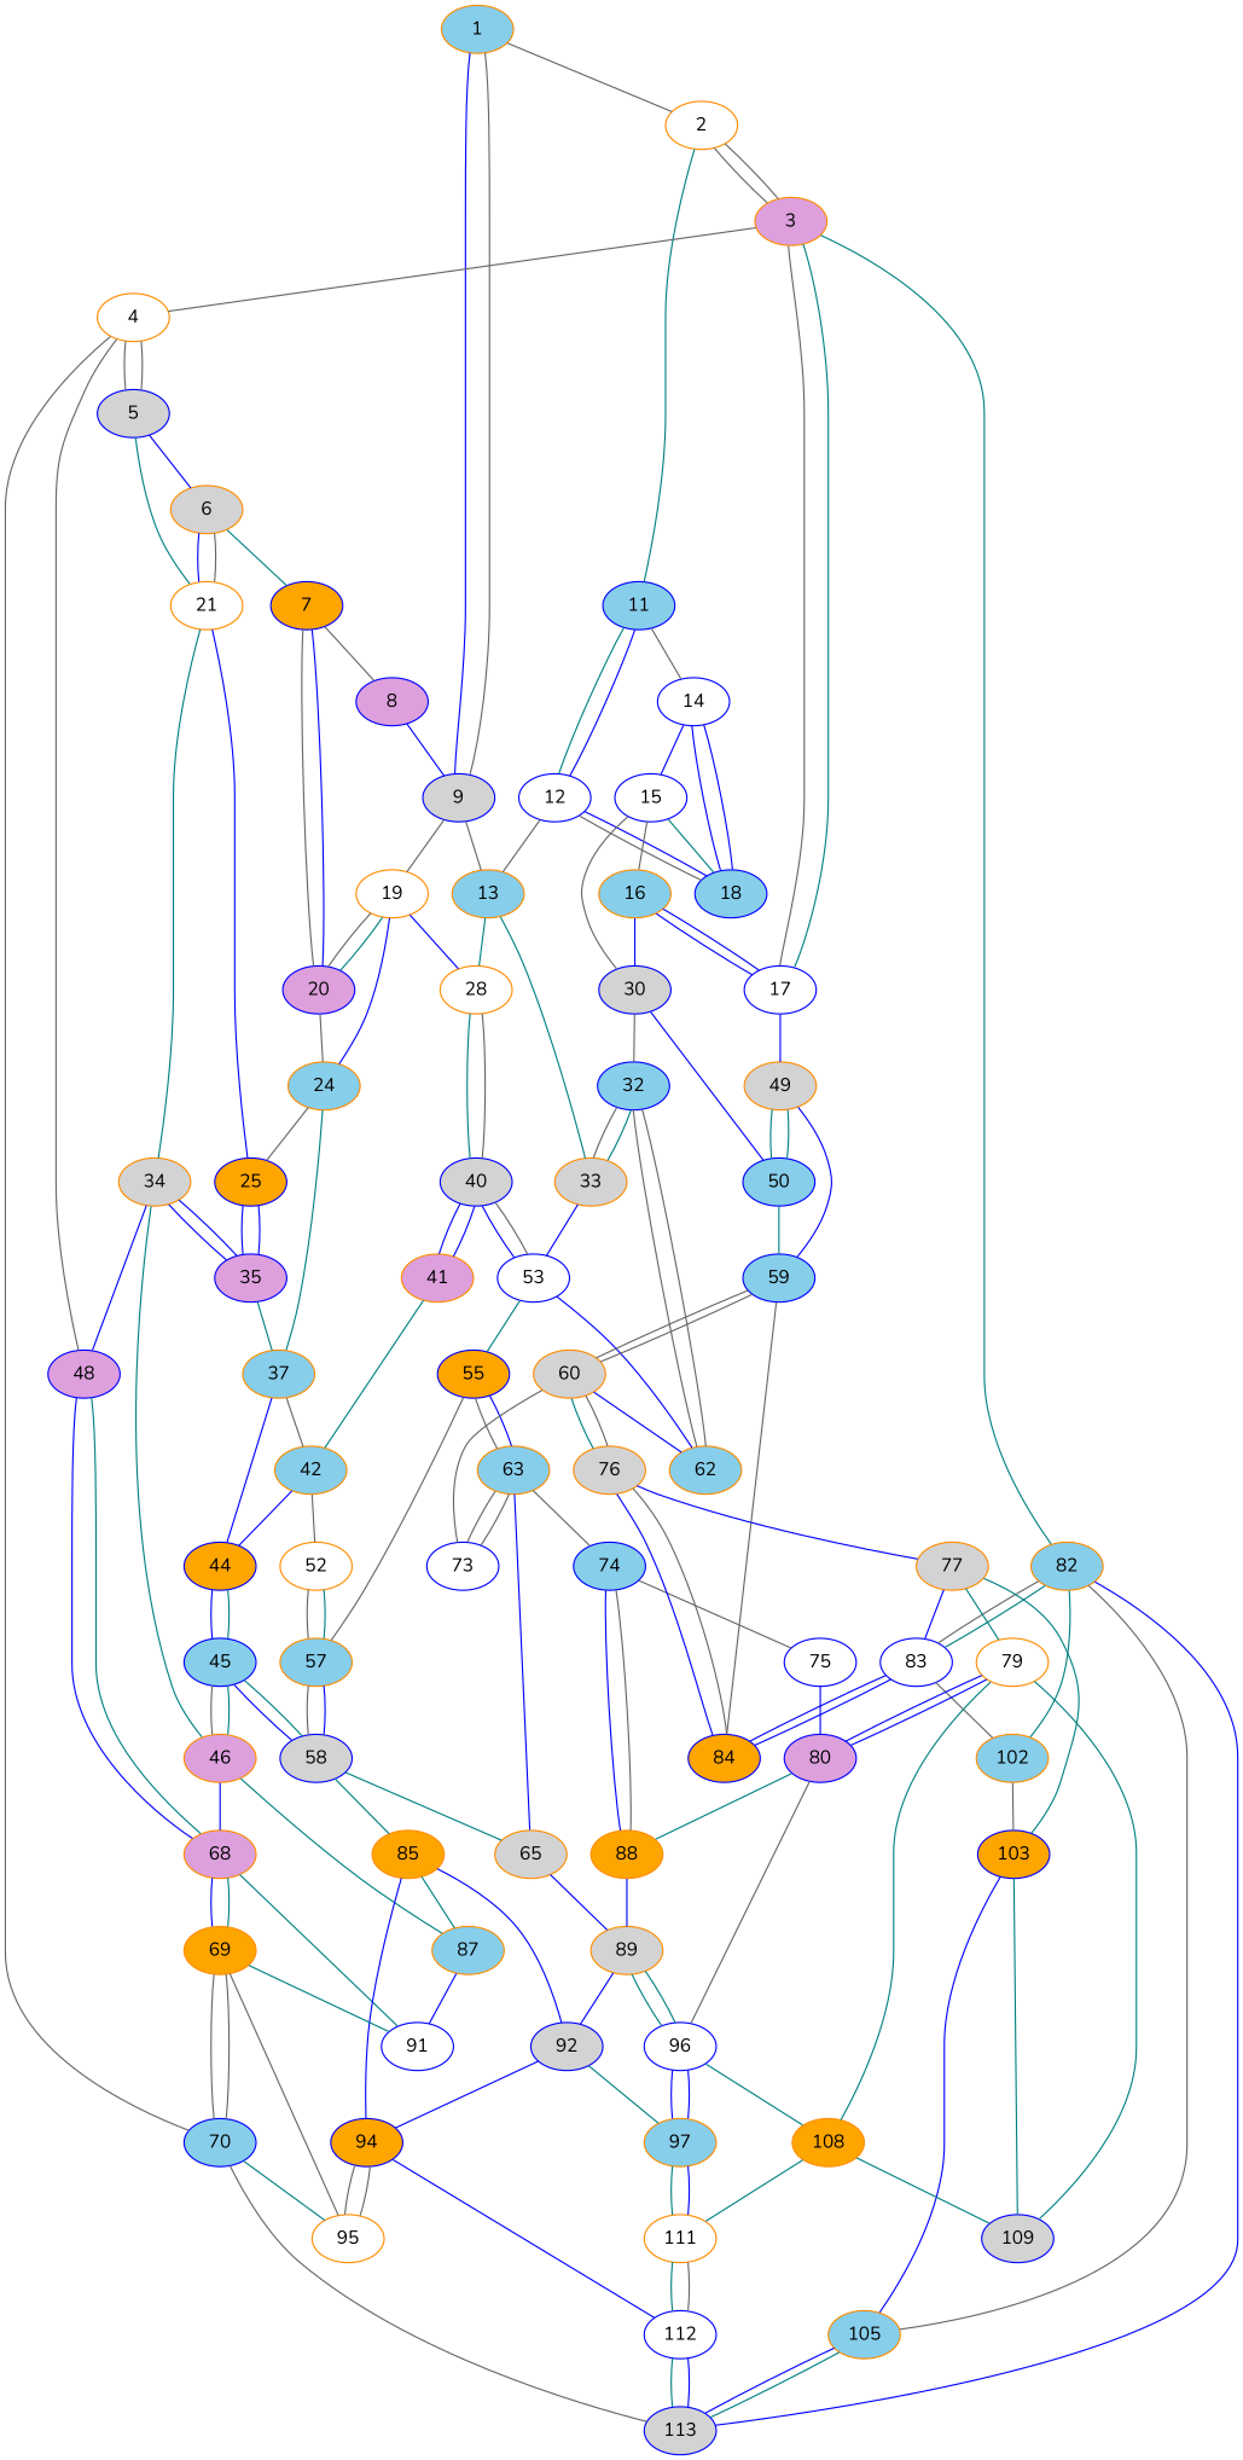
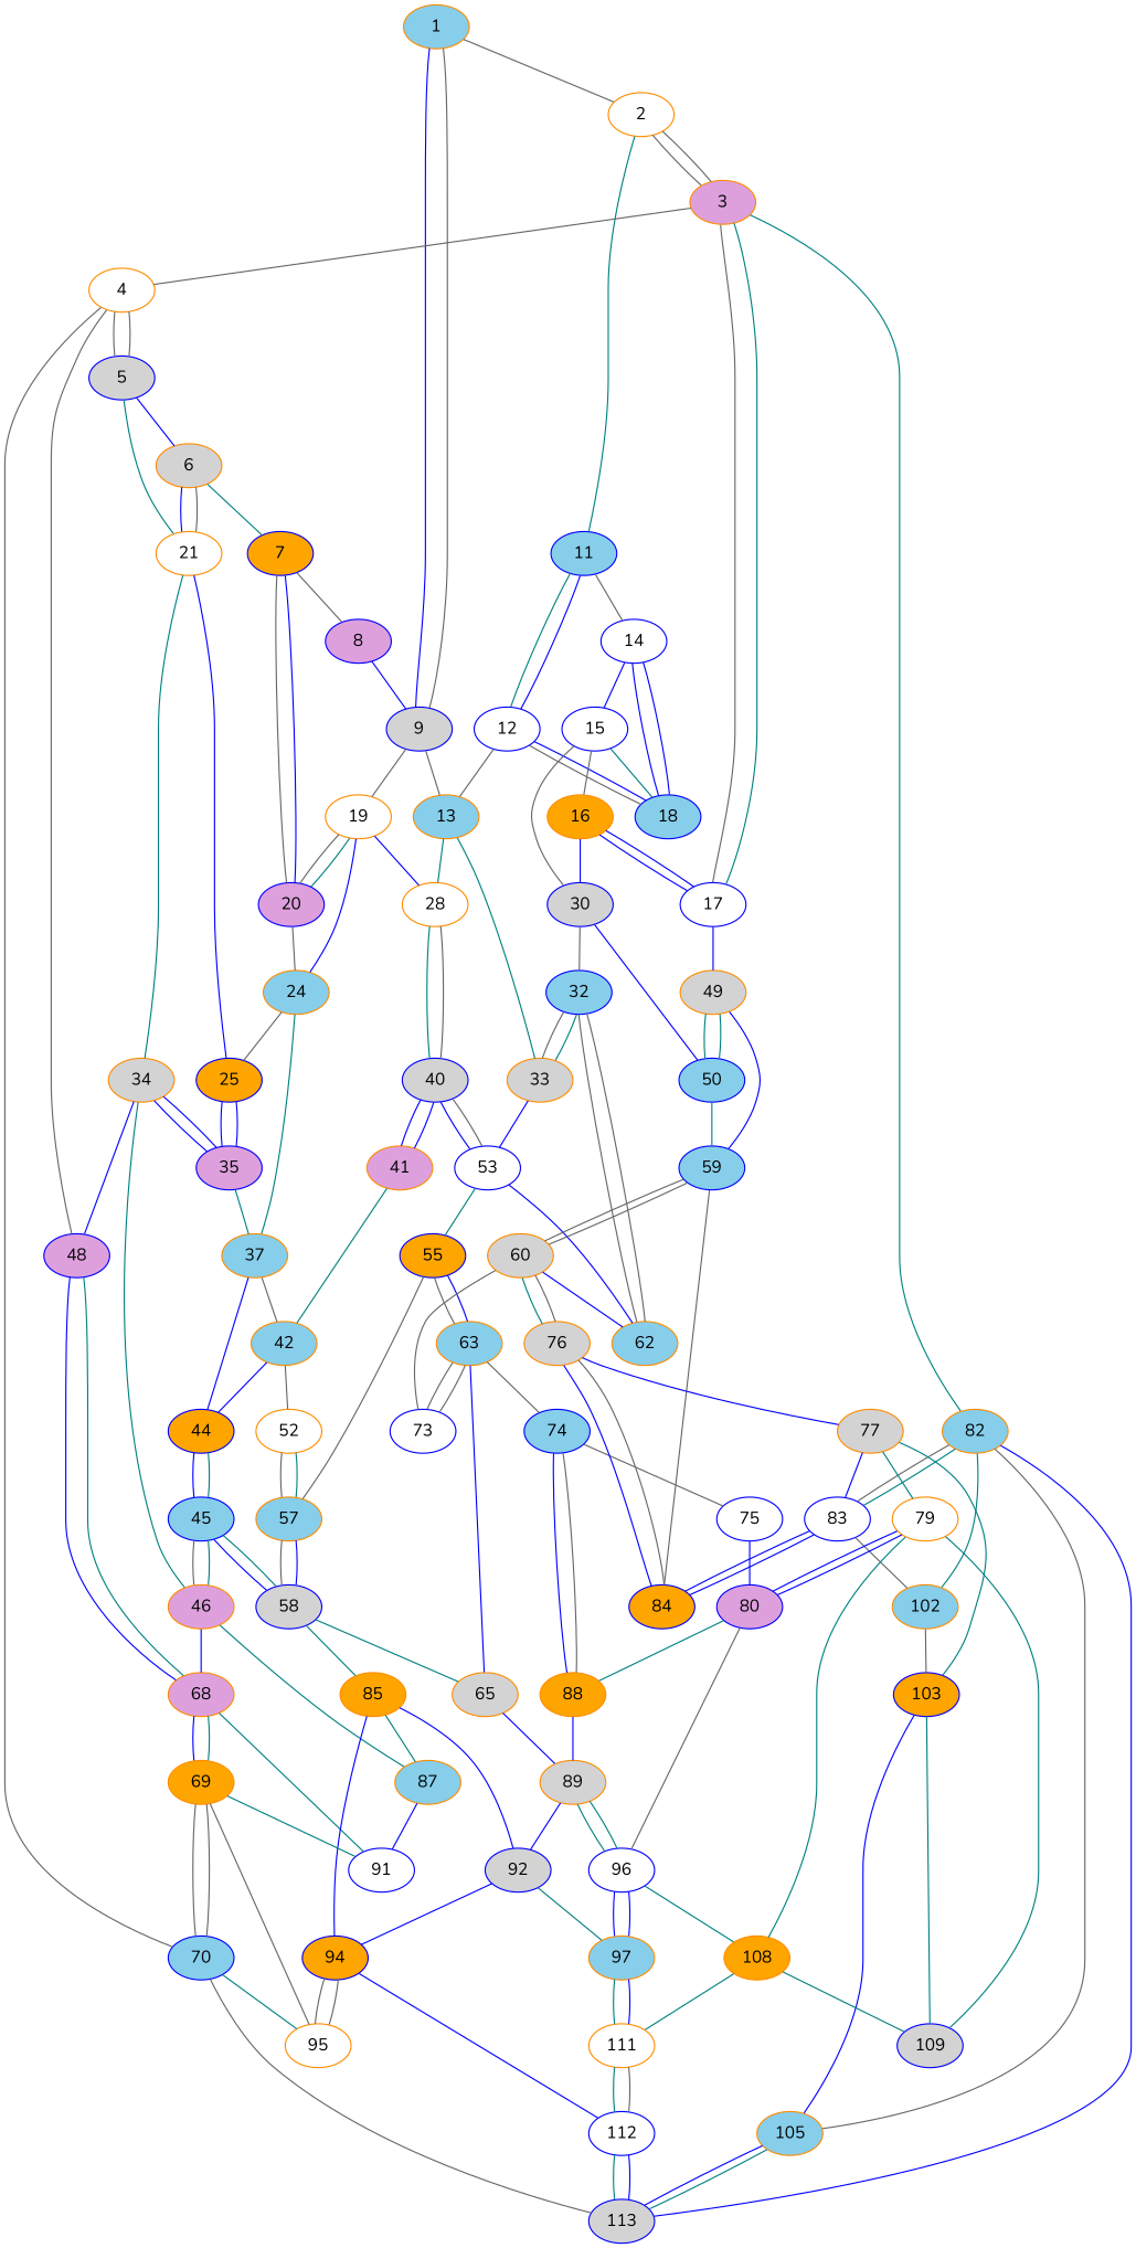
  graph {
    fontname=Nunito
    node [color=darkorange fillcolor=skyblue fontname=Nunito style=filled]
    edge [color=blue fontname=Nunito]
    2 [fillcolor=white]
    1
    9 [color=blue fillcolor=lightgrey super="+10"]
    3 [fillcolor=plum]
    11 [color=blue]
    13 [super="+27"]
    19 [fillcolor=white super="+29"]
    4 [fillcolor=white super="+39"]
    17 [color=blue fillcolor=white]
    82 [super="+104"]
    12 [color=blue fillcolor=white]
    14 [color=blue fillcolor=white]
    5 [color=blue fillcolor=lightgrey super="+23"]
    48 [color=blue fillcolor=plum]
    70 [color=blue super="+115"]
    49 [fillcolor=lightgrey]
    113 [color=blue fillcolor=lightgrey super="+114"]
    83 [color=blue fillcolor=white super="+100"]
    102
    105
    6 [fillcolor=lightgrey]
    21 [fillcolor=white super="+22"]
    68 [fillcolor=plum super="+72"]
    95 [fillcolor=white]
    7 [color=blue fillcolor=orange]
    25 [color=blue fillcolor=orange]
    34 [fillcolor=lightgrey super="+47"]
    8 [color=blue fillcolor=plum]
    20 [color=blue fillcolor=plum]
    24 [super="+36"]
    28 [fillcolor=white]
    33 [fillcolor=lightgrey]
    18 [color=blue]
    15 [color=blue fillcolor=white super="+26"]
    40 [color=blue fillcolor=lightgrey]
    53 [color=blue fillcolor=white super="+54"]
-   16
+   16 [fillcolor=orange]
    30 [color=blue fillcolor=lightgrey super="+31"]
    32 [color=blue]
    50 [color=blue]
    59 [color=blue super="+67"]
    37 [super="+38"]
    35 [color=blue fillcolor=plum]
    46 [fillcolor=plum super="+71"]
    42 [super="+43"]
    44 [color=blue fillcolor=orange]
    41 [fillcolor=plum]
    62
    55 [color=blue fillcolor=orange super="+56"]
    87
    52 [fillcolor=white]
    45 [color=blue]
    57
    58 [color=blue fillcolor=lightgrey super="+66"]
    65 [fillcolor=lightgrey]
    85 [fillcolor=orange super="+86"]
    69 [fillcolor=orange super="+93"]
    91 [color=blue fillcolor=white]
    60 [fillcolor=lightgrey super="+61"]
    84 [color=blue fillcolor=orange]
    63 [super="+64"]
    73 [color=blue fillcolor=white]
    74 [color=blue]
    89 [fillcolor=lightgrey super="+90"]
    92 [color=blue fillcolor=lightgrey super="+98"]
    94 [color=blue fillcolor=orange super="+101"]
    76 [fillcolor=lightgrey]
    77 [fillcolor=lightgrey super="+78"]
    75 [color=blue fillcolor=white]
    88 [fillcolor=orange]
    96 [color=blue fillcolor=white super="+99"]
    80 [color=blue fillcolor=plum super="+81"]
    79 [fillcolor=white super="+107"]
    103 [color=blue fillcolor=orange super="+106"]
    108 [fillcolor=orange super="+110"]
    109 [color=blue fillcolor=lightgrey]
    111 [fillcolor=white]
    97
    112 [color=blue fillcolor=white]
    2 -- 3 [color=gray40]
    2 -- 3 [color=gray40]
    2 -- 11 [color=teal]
    1 -- 2 [color=gray40]
    1 -- 9
    1 -- 9 [color=gray40]
    9 -- 13 [color=gray40]
    9 -- 19 [color=gray40]
    3 -- 4 [color=gray40]
    3 -- 17 [color=gray40]
    3 -- 17 [color=teal]
    3 -- 82 [color=teal]
    11 -- 12 [color=teal]
    11 -- 12
    11 -- 14 [color=gray40]
    13 -- 28 [color=teal]
    13 -- 33 [color=teal]
    19 -- 20 [color=gray40]
    19 -- 20 [color=teal]
    19 -- 24
    19 -- 28
    4 -- 5 [color=gray40 weight=2]
    4 -- 5 [color=gray40]
    4 -- 48 [color=gray40]
    4 -- 70 [color=gray40]
    17 -- 49
    82 -- 113
    82 -- 83 [color=gray40]
    82 -- 83 [color=teal]
    82 -- 102 [color=teal]
    82 -- 105 [color=gray40]
    12 -- 13 [color=gray40]
    12 -- 18 [color=gray40]
    12 -- 18
    14 -- 18
    14 -- 18
    14 -- 15
    5 -- 6
    5 -- 21 [color=teal]
    48 -- 68
    48 -- 68 [color=teal]
    70 -- 113 [color=gray40 weight=2]
    70 -- 95 [color=teal]
    49 -- 50 [color=teal]
    49 -- 50 [color=teal]
    49 -- 59
    83 -- 102 [color=gray40]
    83 -- 84
    83 -- 84
    102 -- 103 [color=gray40]
    105 -- 113
    105 -- 113 [color=teal]
    6 -- 21
    6 -- 21 [color=gray40]
    6 -- 7 [color=teal]
    21 -- 25
    21 -- 34 [color=teal]
    68 -- 69
    68 -- 69 [color=teal]
    68 -- 91 [color=teal]
    7 -- 8 [color=gray40]
    7 -- 20 [color=gray40]
    7 -- 20
    25 -- 35
    25 -- 35
    34 -- 48
    34 -- 35
    34 -- 35
    34 -- 46 [color=teal]
    8 -- 9
    20 -- 24 [color=gray40]
    24 -- 25 [color=gray40]
    24 -- 37 [color=teal]
    28 -- 40 [color=teal]
    28 -- 40 [color=gray40]
    33 -- 53
    15 -- 18 [color=teal]
    15 -- 16 [color=gray40]
    15 -- 30 [color=gray40]
    40 -- 53
    40 -- 53 [color=gray40]
    40 -- 41
    40 -- 41
    53 -- 62
    53 -- 55 [color=teal]
    16 -- 17
    16 -- 17
    16 -- 30
    30 -- 32 [color=gray40]
    30 -- 50
    32 -- 33 [color=gray40]
    32 -- 33 [color=teal]
    32 -- 62 [color=gray40]
    32 -- 62 [color=gray40]
    50 -- 59 [color=teal]
    59 -- 60 [color=gray40]
    59 -- 60 [color=gray40]
    59 -- 84 [color=gray40]
    37 -- 42 [color=gray40]
    37 -- 44
    35 -- 37 [color=teal]
    46 -- 68
    46 -- 87 [color=teal]
    42 -- 44
    42 -- 52 [color=gray40]
    44 -- 45
    44 -- 45 [color=teal]
    41 -- 42 [color=teal]
    55 -- 57 [color=gray40]
    55 -- 63 [color=gray40]
    55 -- 63
    87 -- 91
    52 -- 57 [color=gray40]
    52 -- 57 [color=teal]
    45 -- 46 [color=gray40]
    45 -- 46 [color=teal]
    45 -- 58
    45 -- 58 [color=teal]
    57 -- 58 [color=gray40]
    57 -- 58
    58 -- 65 [color=teal]
    58 -- 85 [color=teal]
    65 -- 89
    85 -- 87 [color=teal]
    85 -- 92
    85 -- 94
    69 -- 70 [color=gray40]
    69 -- 70 [color=gray40]
    69 -- 95 [color=gray40]
    69 -- 91 [color=teal]
    60 -- 62
    60 -- 73 [color=gray40]
    60 -- 76 [color=teal]
    60 -- 76 [color=gray40]
    63 -- 65
    63 -- 73 [color=gray40]
    63 -- 73 [color=gray40]
    63 -- 74 [color=gray40]
    74 -- 75 [color=gray40]
    74 -- 88
    74 -- 88 [color=gray40]
    89 -- 92
    89 -- 96 [color=teal]
    89 -- 96 [color=teal]
    92 -- 94
    92 -- 97 [color=teal]
    94 -- 95 [color=gray40]
    94 -- 95 [color=gray40]
    94 -- 112
    76 -- 84
    76 -- 84 [color=gray40]
    76 -- 77
    77 -- 83
    77 -- 79 [color=teal]
    77 -- 103 [color=teal]
    75 -- 80
    88 -- 89
    96 -- 108 [color=teal]
    96 -- 97
    96 -- 97
    80 -- 88 [color=teal]
    80 -- 96 [color=gray40]
    79 -- 80
    79 -- 80
    79 -- 108 [color=teal]
    79 -- 109 [color=teal]
    103 -- 105
    103 -- 109 [color=teal]
    108 -- 109 [color=teal]
    108 -- 111 [color=teal]
    111 -- 112 [color=teal]
    111 -- 112 [color=gray40]
    97 -- 111 [color=teal]
    97 -- 111
    112 -- 113 [color=teal]
    112 -- 113
  }
